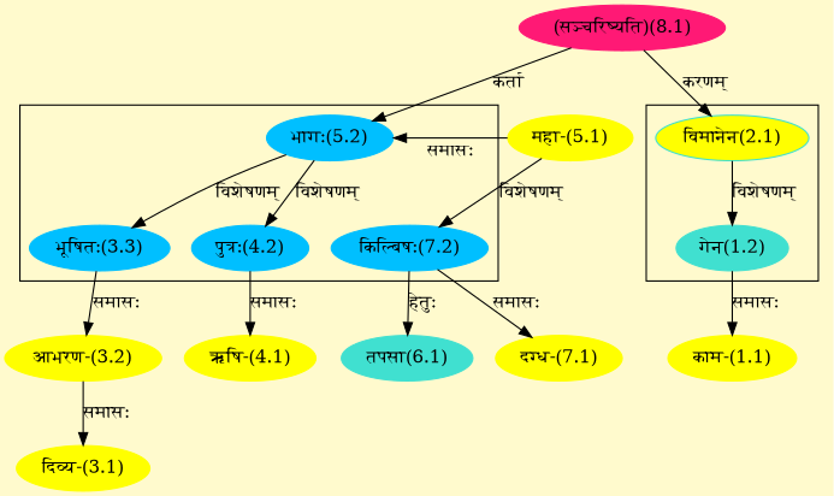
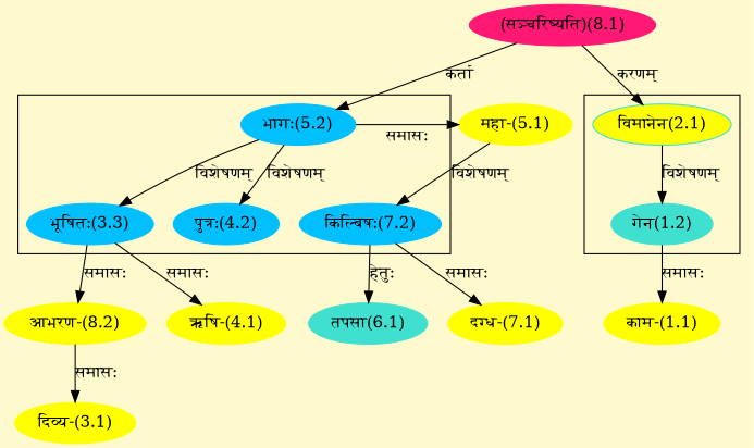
  digraph {
    bgcolor=lemonchiffon1
    compound=true
    rankdir=BT
    node [color="#FFFF00" style=filled]
    edge [dir=back]
    n1 [color="#40E0D0" label="गेन(1.2)"]
    n2 [color="#40E0D0" fillcolor="#FFFF00" label="विमानेन(2.1)"]
    n3 [color="#00BFFF" label="भूषितः(3.3)"]
    n4 [color="#00BFFF" label="भागः(5.2)"]
    n5 [color="#00BFFF" label="पुत्रः(4.2)"]
    n6 [color="#00BFFF" label="किल्बिषः(7.2)"]
    n7 [color="#FF1975" label="(सञ्चरिष्यति)(8.1)"]
    n8 [label="महा-(5.1)"]
    n9 [label="काम-(1.1)"]
    n10 [label="दिव्य-(3.1)"]
-   n11 [label="आभरण-(3.2)"]
+   n11 [label="आभरण-(8.2)"]
    n12 [label="ऋषि-(4.1)"]
    n13 [color="#40E0D0" label="तपसा(6.1)"]
    n14 [label="दग्ध-(7.1)"]
    subgraph cluster_1 {
      n1
      n2
    }
    subgraph cluster_2 {
      n3
      n4
      n5
      n6
    }
    n1 -> n2 [label="विशेषणम्"]
    n2 -> n7 [label="करणम्"]
    n3 -> n4 [label="विशेषणम्"]
    n4 -> n7 [label="कर्ता"]
    n5 -> n4 [label="विशेषणम्"]
    n6 -> n8 [label="विशेषणम्"]
-   n4 -> n8 [label="समासः"]
+   n8 -> n4 [label="समासः"]
    n9 -> n1 [label="समासः"]
    n10 -> n11 [label="समासः"]
    n11 -> n3 [label="समासः"]
-   n12 -> n5 [label="समासः"]
+   n12 -> n3 [label="समासः"]
    n13 -> n6 [label="हेतुः"]
    n14 -> n6 [label="समासः"]
  }
